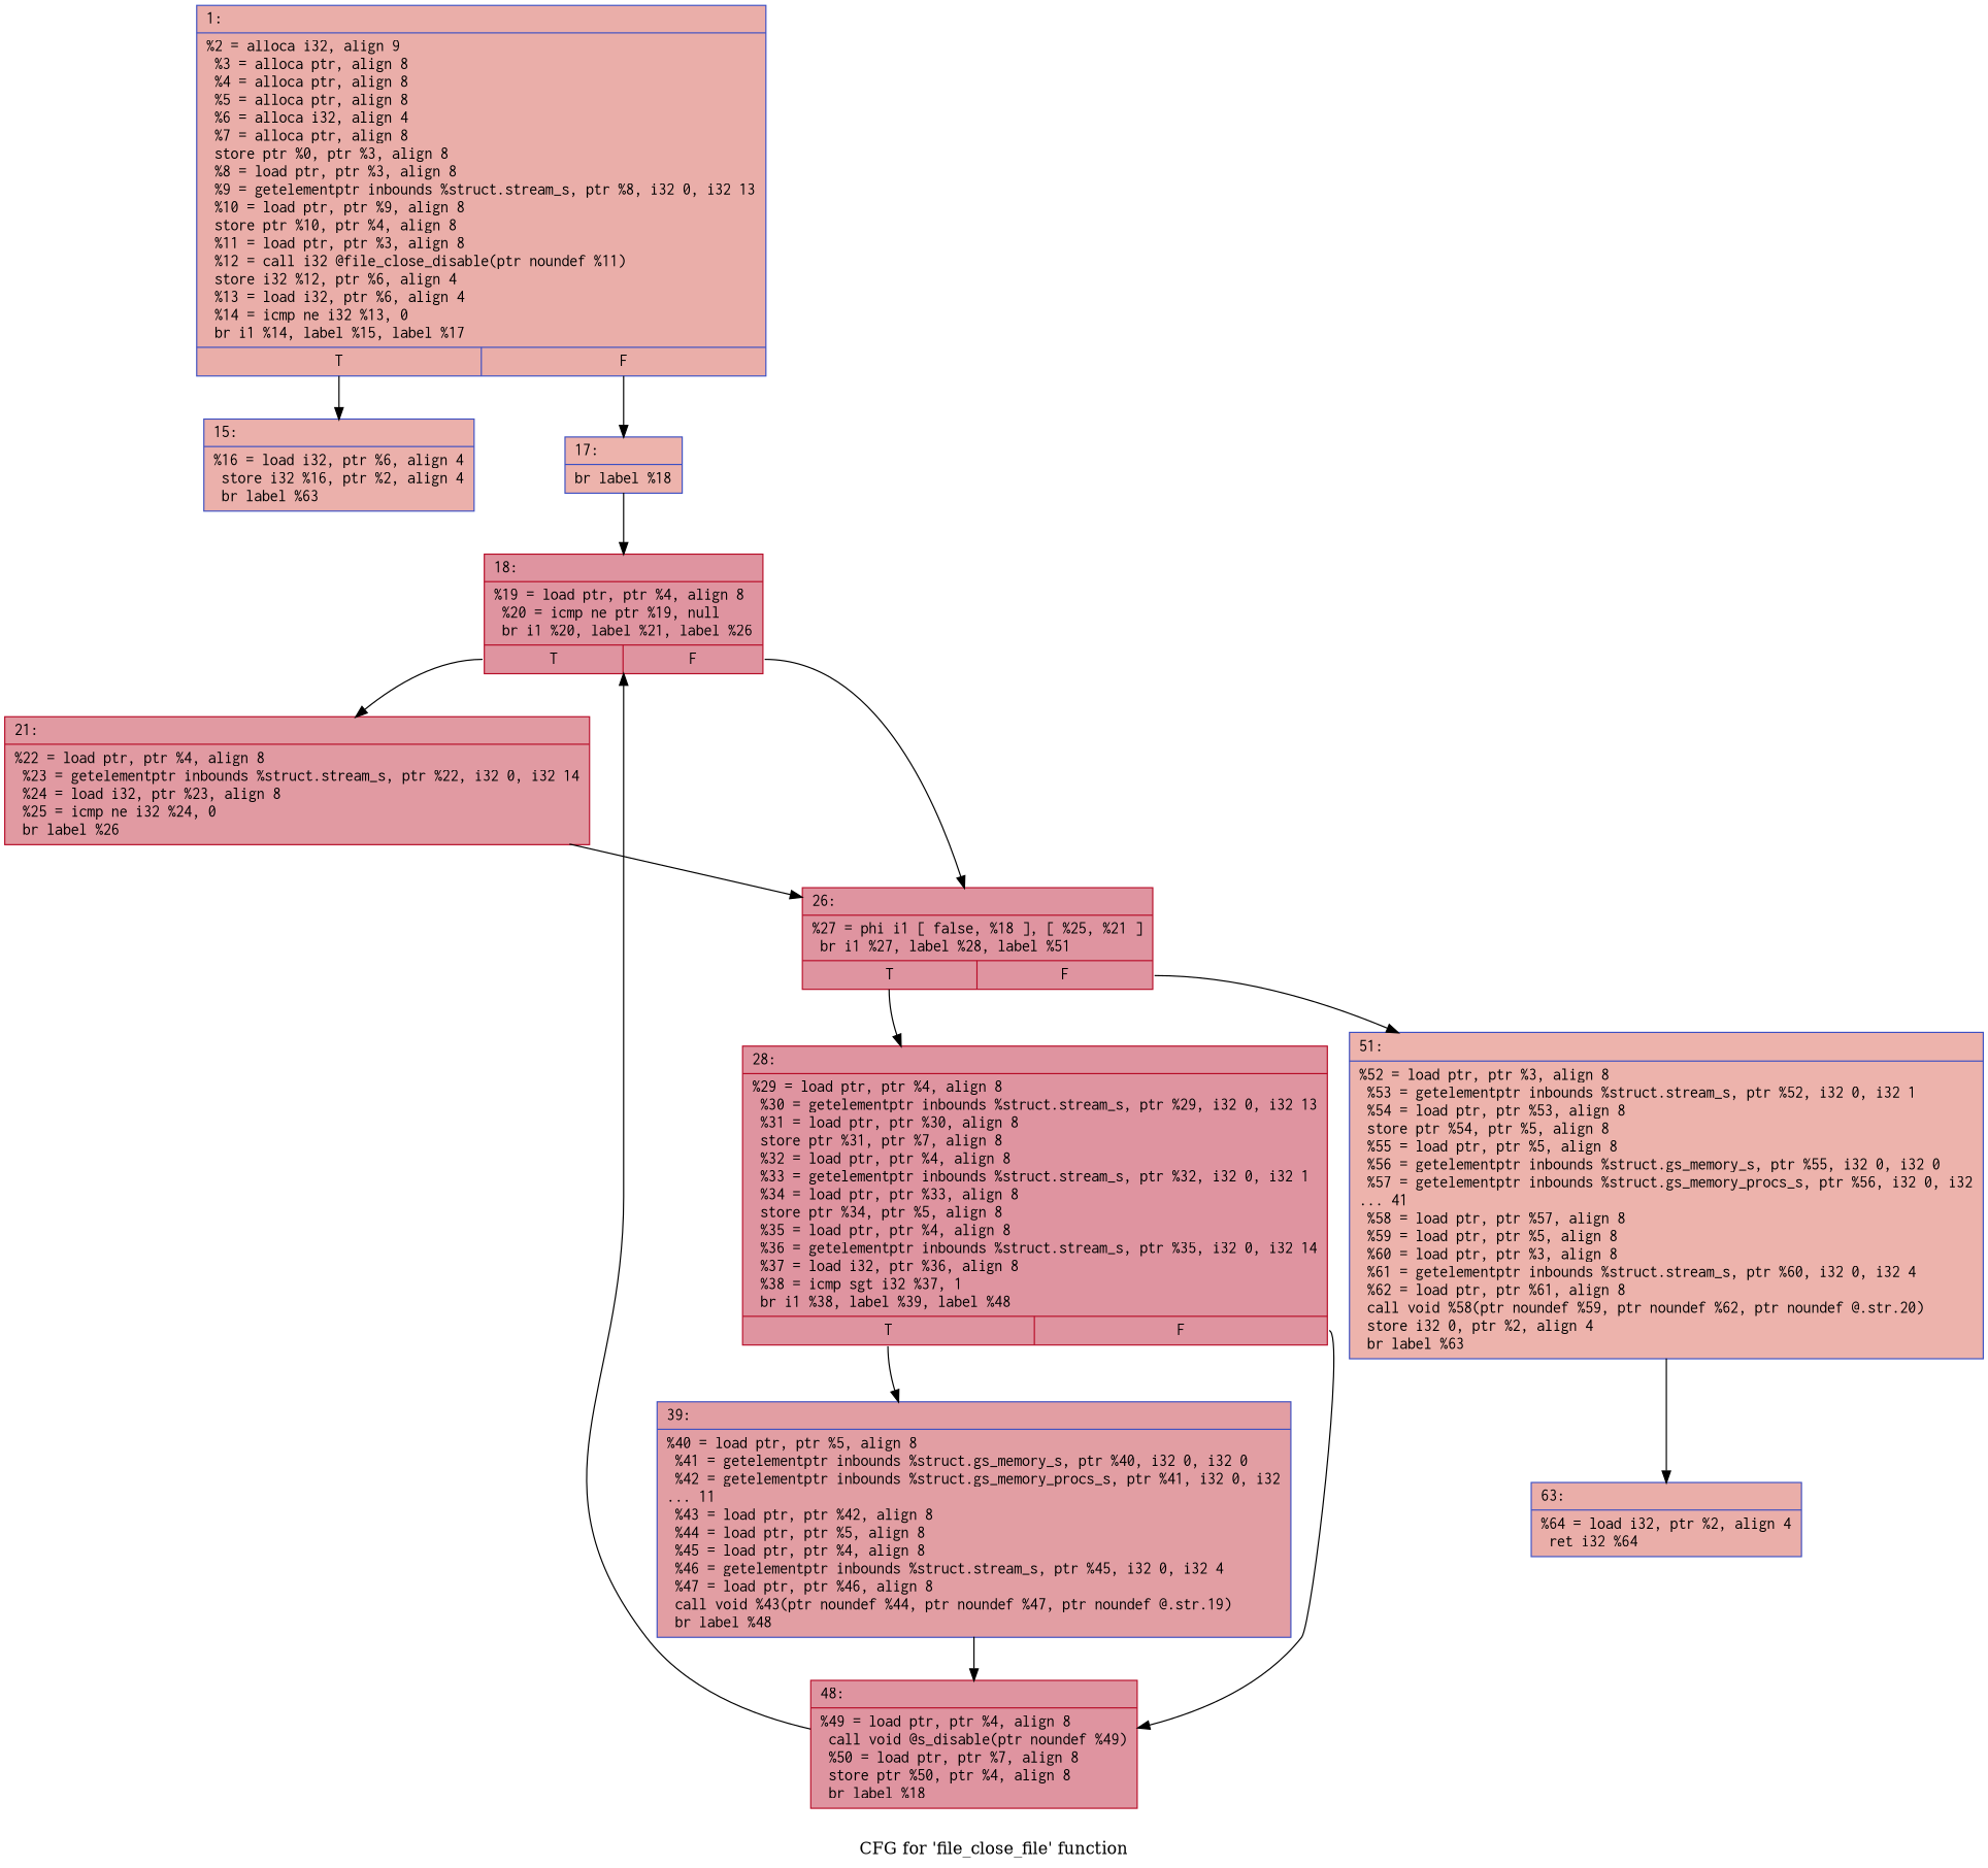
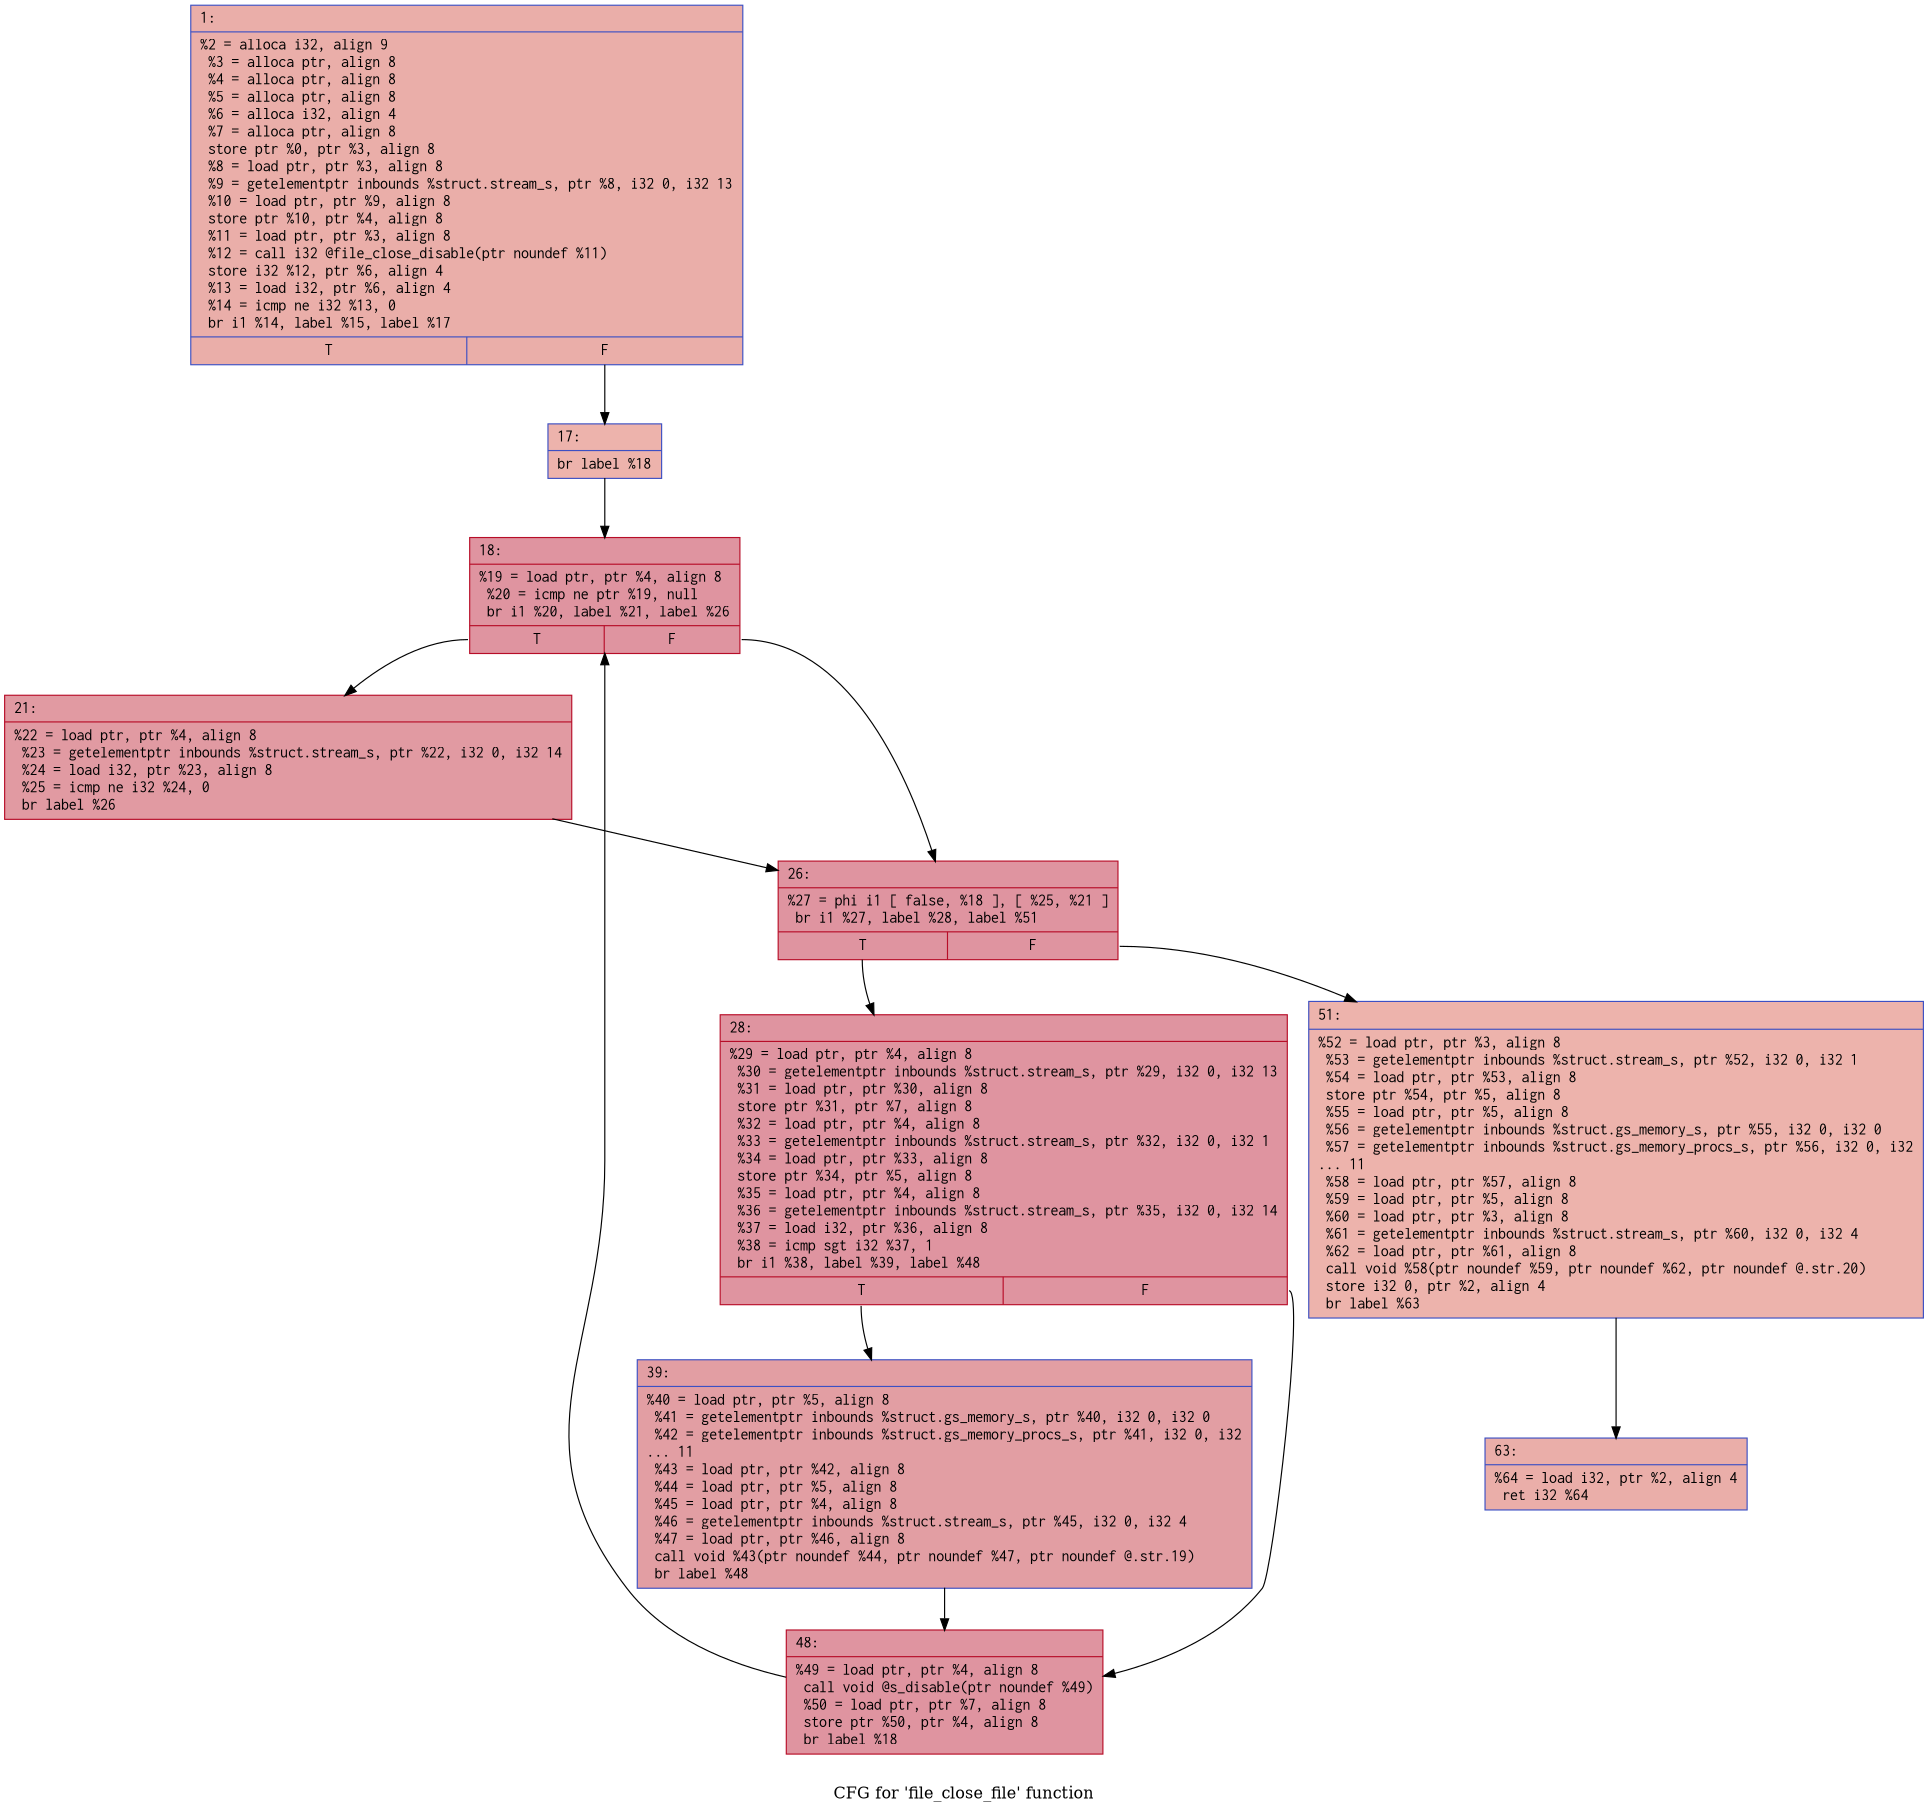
  digraph {
    label="CFG for 'file_close_file' function"
    node [color="#3d50c3ff" fillcolor="#b70d2870" fontname=Courier shape=record style=filled]
    n1 [fillcolor="#d0473d70" label="{1:\l|  %2 = alloca i32, align 9\l  %3 = alloca ptr, align 8\l  %4 = alloca ptr, align 8\l  %5 = alloca ptr, align 8\l  %6 = alloca i32, align 4\l  %7 = alloca ptr, align 8\l  store ptr %0, ptr %3, align 8\l  %8 = load ptr, ptr %3, align 8\l  %9 = getelementptr inbounds %struct.stream_s, ptr %8, i32 0, i32 13\l  %10 = load ptr, ptr %9, align 8\l  store ptr %10, ptr %4, align 8\l  %11 = load ptr, ptr %3, align 8\l  %12 = call i32 @file_close_disable(ptr noundef %11)\l  store i32 %12, ptr %6, align 4\l  %13 = load i32, ptr %6, align 4\l  %14 = icmp ne i32 %13, 0\l  br i1 %14, label %15, label %17\l|{<s0>T|<s1>F}}"]
-   n2 [fillcolor="#d24b4070" label="{15:\l|  %16 = load i32, ptr %6, align 4\l  store i32 %16, ptr %2, align 4\l  br label %63\l}"]
    n3 [fillcolor="#d6524470" label="{17:\l|  br label %18\l}"]
    n4 [color="#b70d28ff" label="{18:\l|  %19 = load ptr, ptr %4, align 8\l  %20 = icmp ne ptr %19, null\l  br i1 %20, label %21, label %26\l|{<s0>T|<s1>F}}"]
    n5 [fillcolor="#d0473d70" label="{63:\l|  %64 = load i32, ptr %2, align 4\l  ret i32 %64\l}"]
    n6 [color="#b70d28ff" fillcolor="#bb1b2c70" label="{21:\l|  %22 = load ptr, ptr %4, align 8\l  %23 = getelementptr inbounds %struct.stream_s, ptr %22, i32 0, i32 14\l  %24 = load i32, ptr %23, align 8\l  %25 = icmp ne i32 %24, 0\l  br label %26\l}"]
    n7 [color="#b70d28ff" label="{26:\l|  %27 = phi i1 [ false, %18 ], [ %25, %21 ]\l  br i1 %27, label %28, label %51\l|{<s0>T|<s1>F}}"]
    n8 [color="#b70d28ff" label="{28:\l|  %29 = load ptr, ptr %4, align 8\l  %30 = getelementptr inbounds %struct.stream_s, ptr %29, i32 0, i32 13\l  %31 = load ptr, ptr %30, align 8\l  store ptr %31, ptr %7, align 8\l  %32 = load ptr, ptr %4, align 8\l  %33 = getelementptr inbounds %struct.stream_s, ptr %32, i32 0, i32 1\l  %34 = load ptr, ptr %33, align 8\l  store ptr %34, ptr %5, align 8\l  %35 = load ptr, ptr %4, align 8\l  %36 = getelementptr inbounds %struct.stream_s, ptr %35, i32 0, i32 14\l  %37 = load i32, ptr %36, align 8\l  %38 = icmp sgt i32 %37, 1\l  br i1 %38, label %39, label %48\l|{<s0>T|<s1>F}}"]
-   n9 [fillcolor="#d6524470" label="{51:\l|  %52 = load ptr, ptr %3, align 8\l  %53 = getelementptr inbounds %struct.stream_s, ptr %52, i32 0, i32 1\l  %54 = load ptr, ptr %53, align 8\l  store ptr %54, ptr %5, align 8\l  %55 = load ptr, ptr %5, align 8\l  %56 = getelementptr inbounds %struct.gs_memory_s, ptr %55, i32 0, i32 0\l  %57 = getelementptr inbounds %struct.gs_memory_procs_s, ptr %56, i32 0, i32\l... 41\l  %58 = load ptr, ptr %57, align 8\l  %59 = load ptr, ptr %5, align 8\l  %60 = load ptr, ptr %3, align 8\l  %61 = getelementptr inbounds %struct.stream_s, ptr %60, i32 0, i32 4\l  %62 = load ptr, ptr %61, align 8\l  call void %58(ptr noundef %59, ptr noundef %62, ptr noundef @.str.20)\l  store i32 0, ptr %2, align 4\l  br label %63\l}"]
+   n9 [fillcolor="#d6524470" label="{51:\l|  %52 = load ptr, ptr %3, align 8\l  %53 = getelementptr inbounds %struct.stream_s, ptr %52, i32 0, i32 1\l  %54 = load ptr, ptr %53, align 8\l  store ptr %54, ptr %5, align 8\l  %55 = load ptr, ptr %5, align 8\l  %56 = getelementptr inbounds %struct.gs_memory_s, ptr %55, i32 0, i32 0\l  %57 = getelementptr inbounds %struct.gs_memory_procs_s, ptr %56, i32 0, i32\l... 11\l  %58 = load ptr, ptr %57, align 8\l  %59 = load ptr, ptr %5, align 8\l  %60 = load ptr, ptr %3, align 8\l  %61 = getelementptr inbounds %struct.stream_s, ptr %60, i32 0, i32 4\l  %62 = load ptr, ptr %61, align 8\l  call void %58(ptr noundef %59, ptr noundef %62, ptr noundef @.str.20)\l  store i32 0, ptr %2, align 4\l  br label %63\l}"]
    n10 [fillcolor="#be242e70" label="{39:\l|  %40 = load ptr, ptr %5, align 8\l  %41 = getelementptr inbounds %struct.gs_memory_s, ptr %40, i32 0, i32 0\l  %42 = getelementptr inbounds %struct.gs_memory_procs_s, ptr %41, i32 0, i32\l... 11\l  %43 = load ptr, ptr %42, align 8\l  %44 = load ptr, ptr %5, align 8\l  %45 = load ptr, ptr %4, align 8\l  %46 = getelementptr inbounds %struct.stream_s, ptr %45, i32 0, i32 4\l  %47 = load ptr, ptr %46, align 8\l  call void %43(ptr noundef %44, ptr noundef %47, ptr noundef @.str.19)\l  br label %48\l}"]
    n11 [color="#b70d28ff" label="{48:\l|  %49 = load ptr, ptr %4, align 8\l  call void @s_disable(ptr noundef %49)\l  %50 = load ptr, ptr %7, align 8\l  store ptr %50, ptr %4, align 8\l  br label %18\l}"]
-   n1 -> n2 [tailport=s0]
    n1 -> n3 [tailport=s1]
    n3 -> n4
    n4 -> n6 [tailport=s0]
    n4 -> n7 [tailport=s1]
    n6 -> n7
    n7 -> n8 [tailport=s0]
    n7 -> n9 [tailport=s1]
    n8 -> n10 [tailport=s0]
    n8 -> n11 [tailport=s1]
    n9 -> n5
    n10 -> n11
    n11 -> n4
  }
